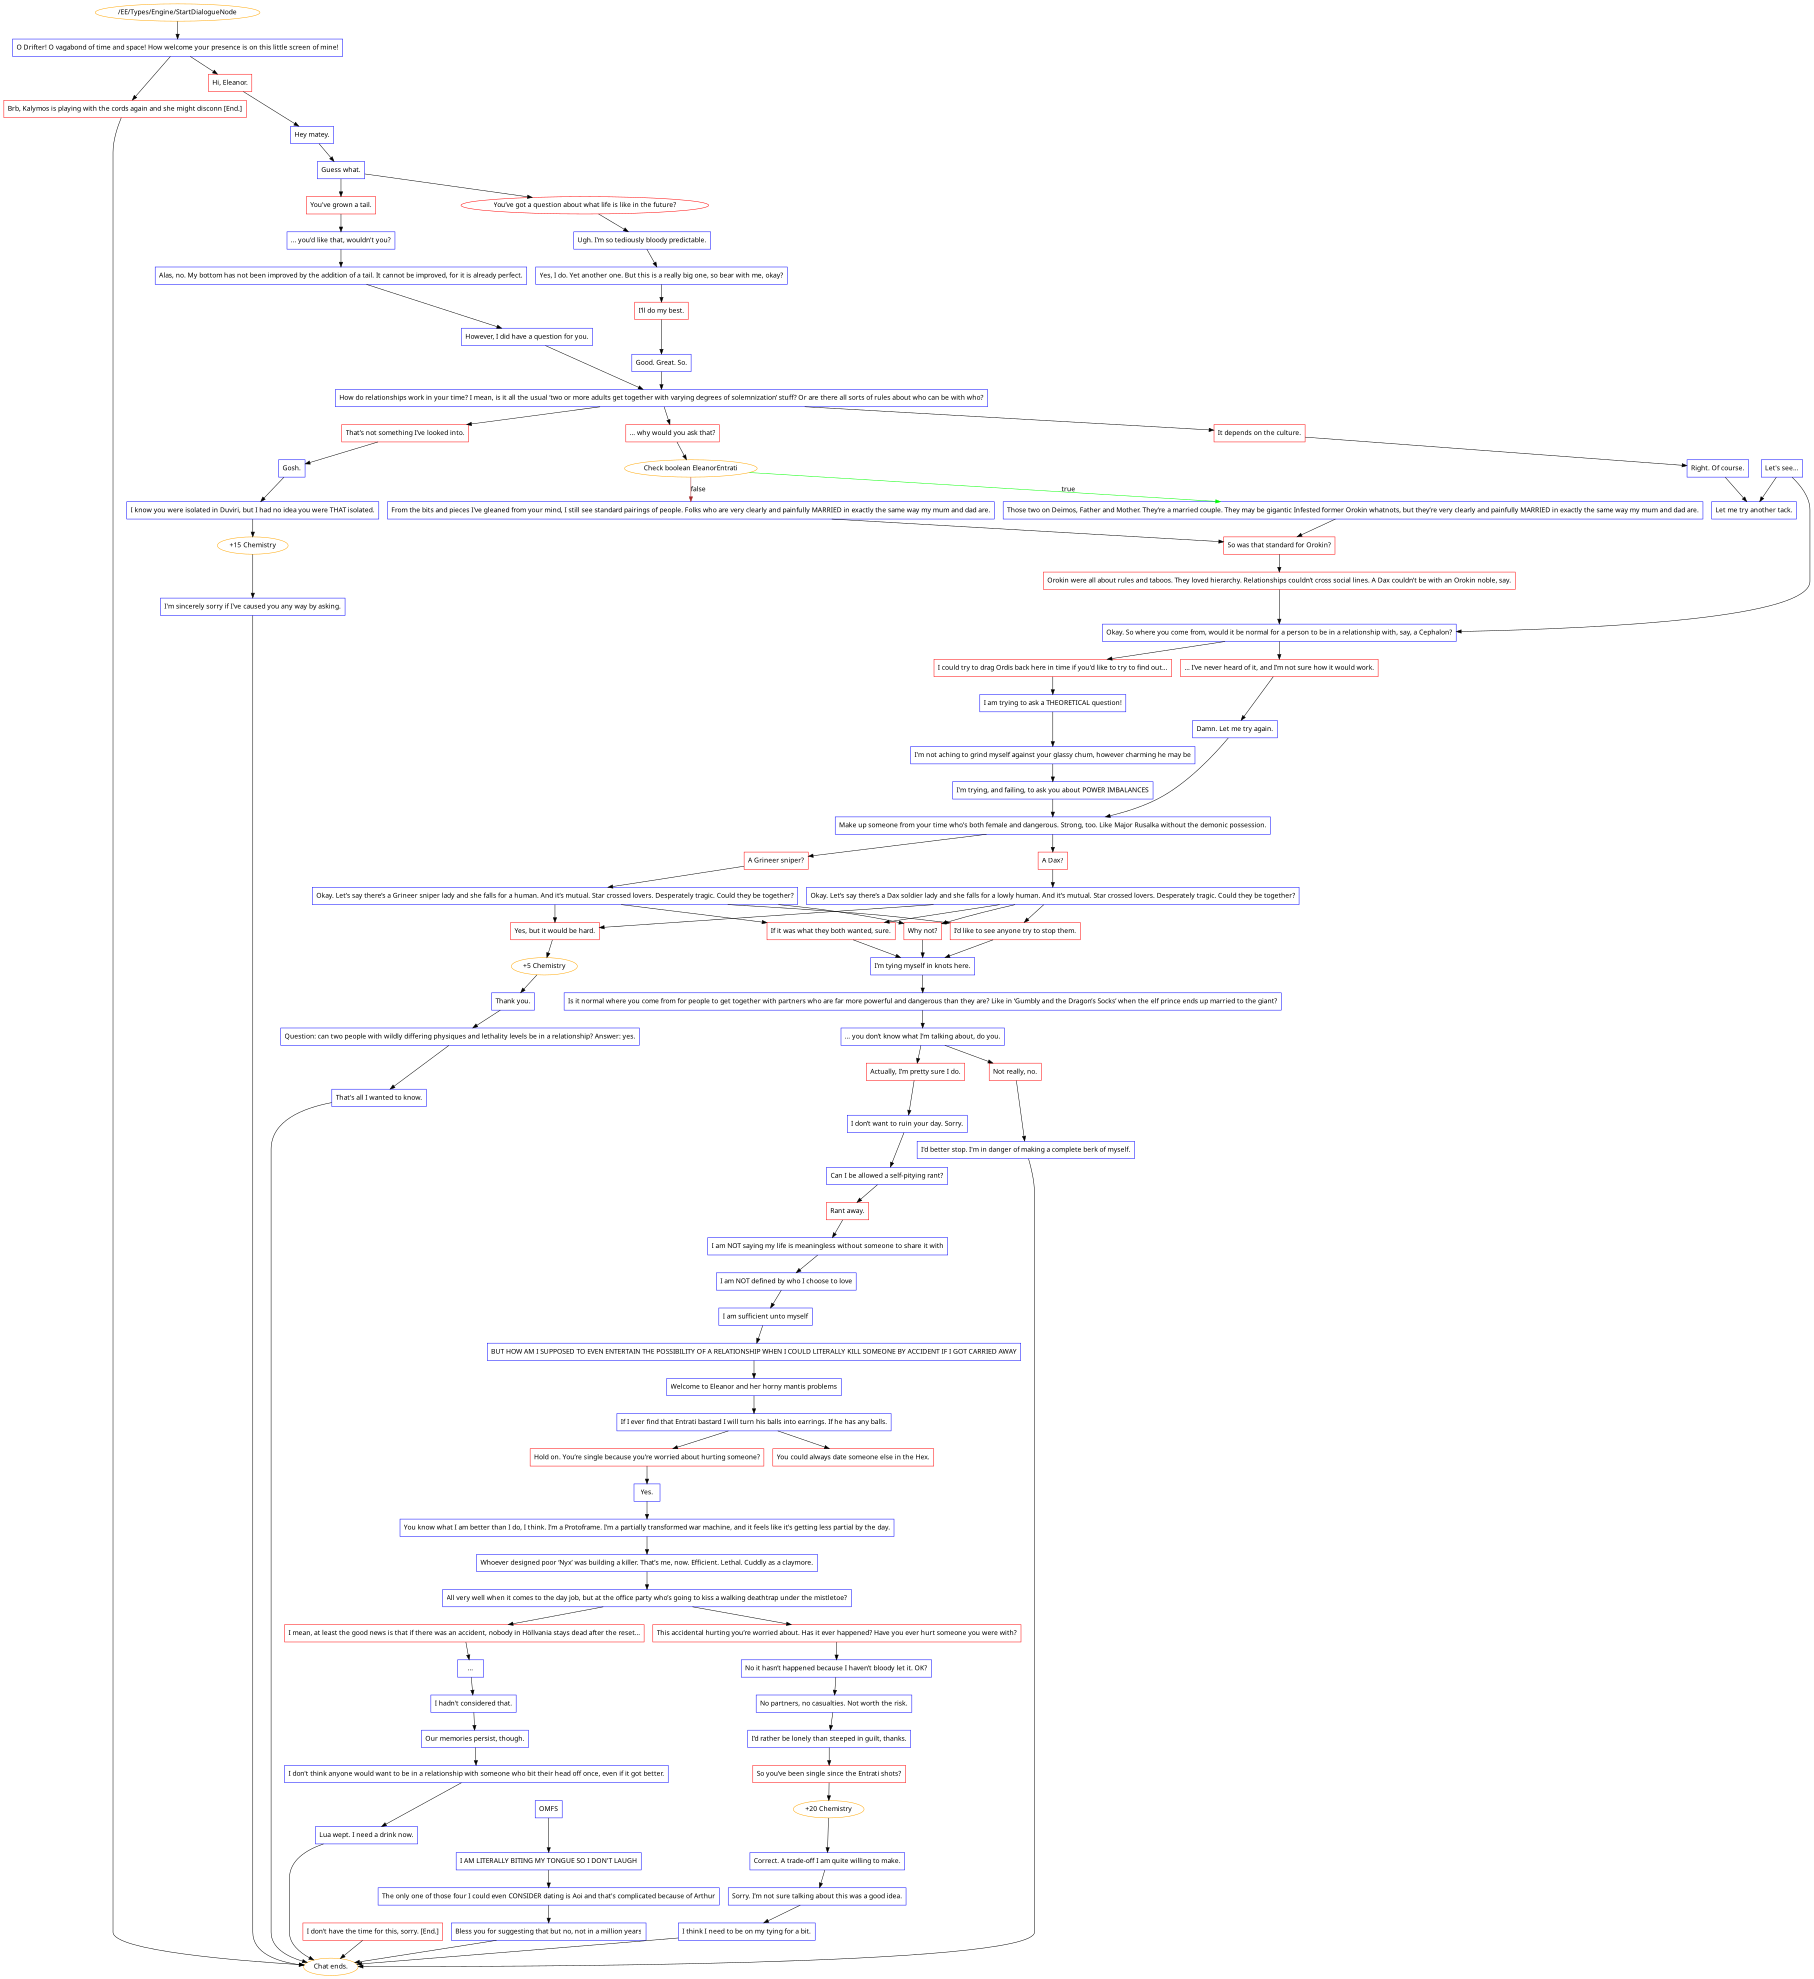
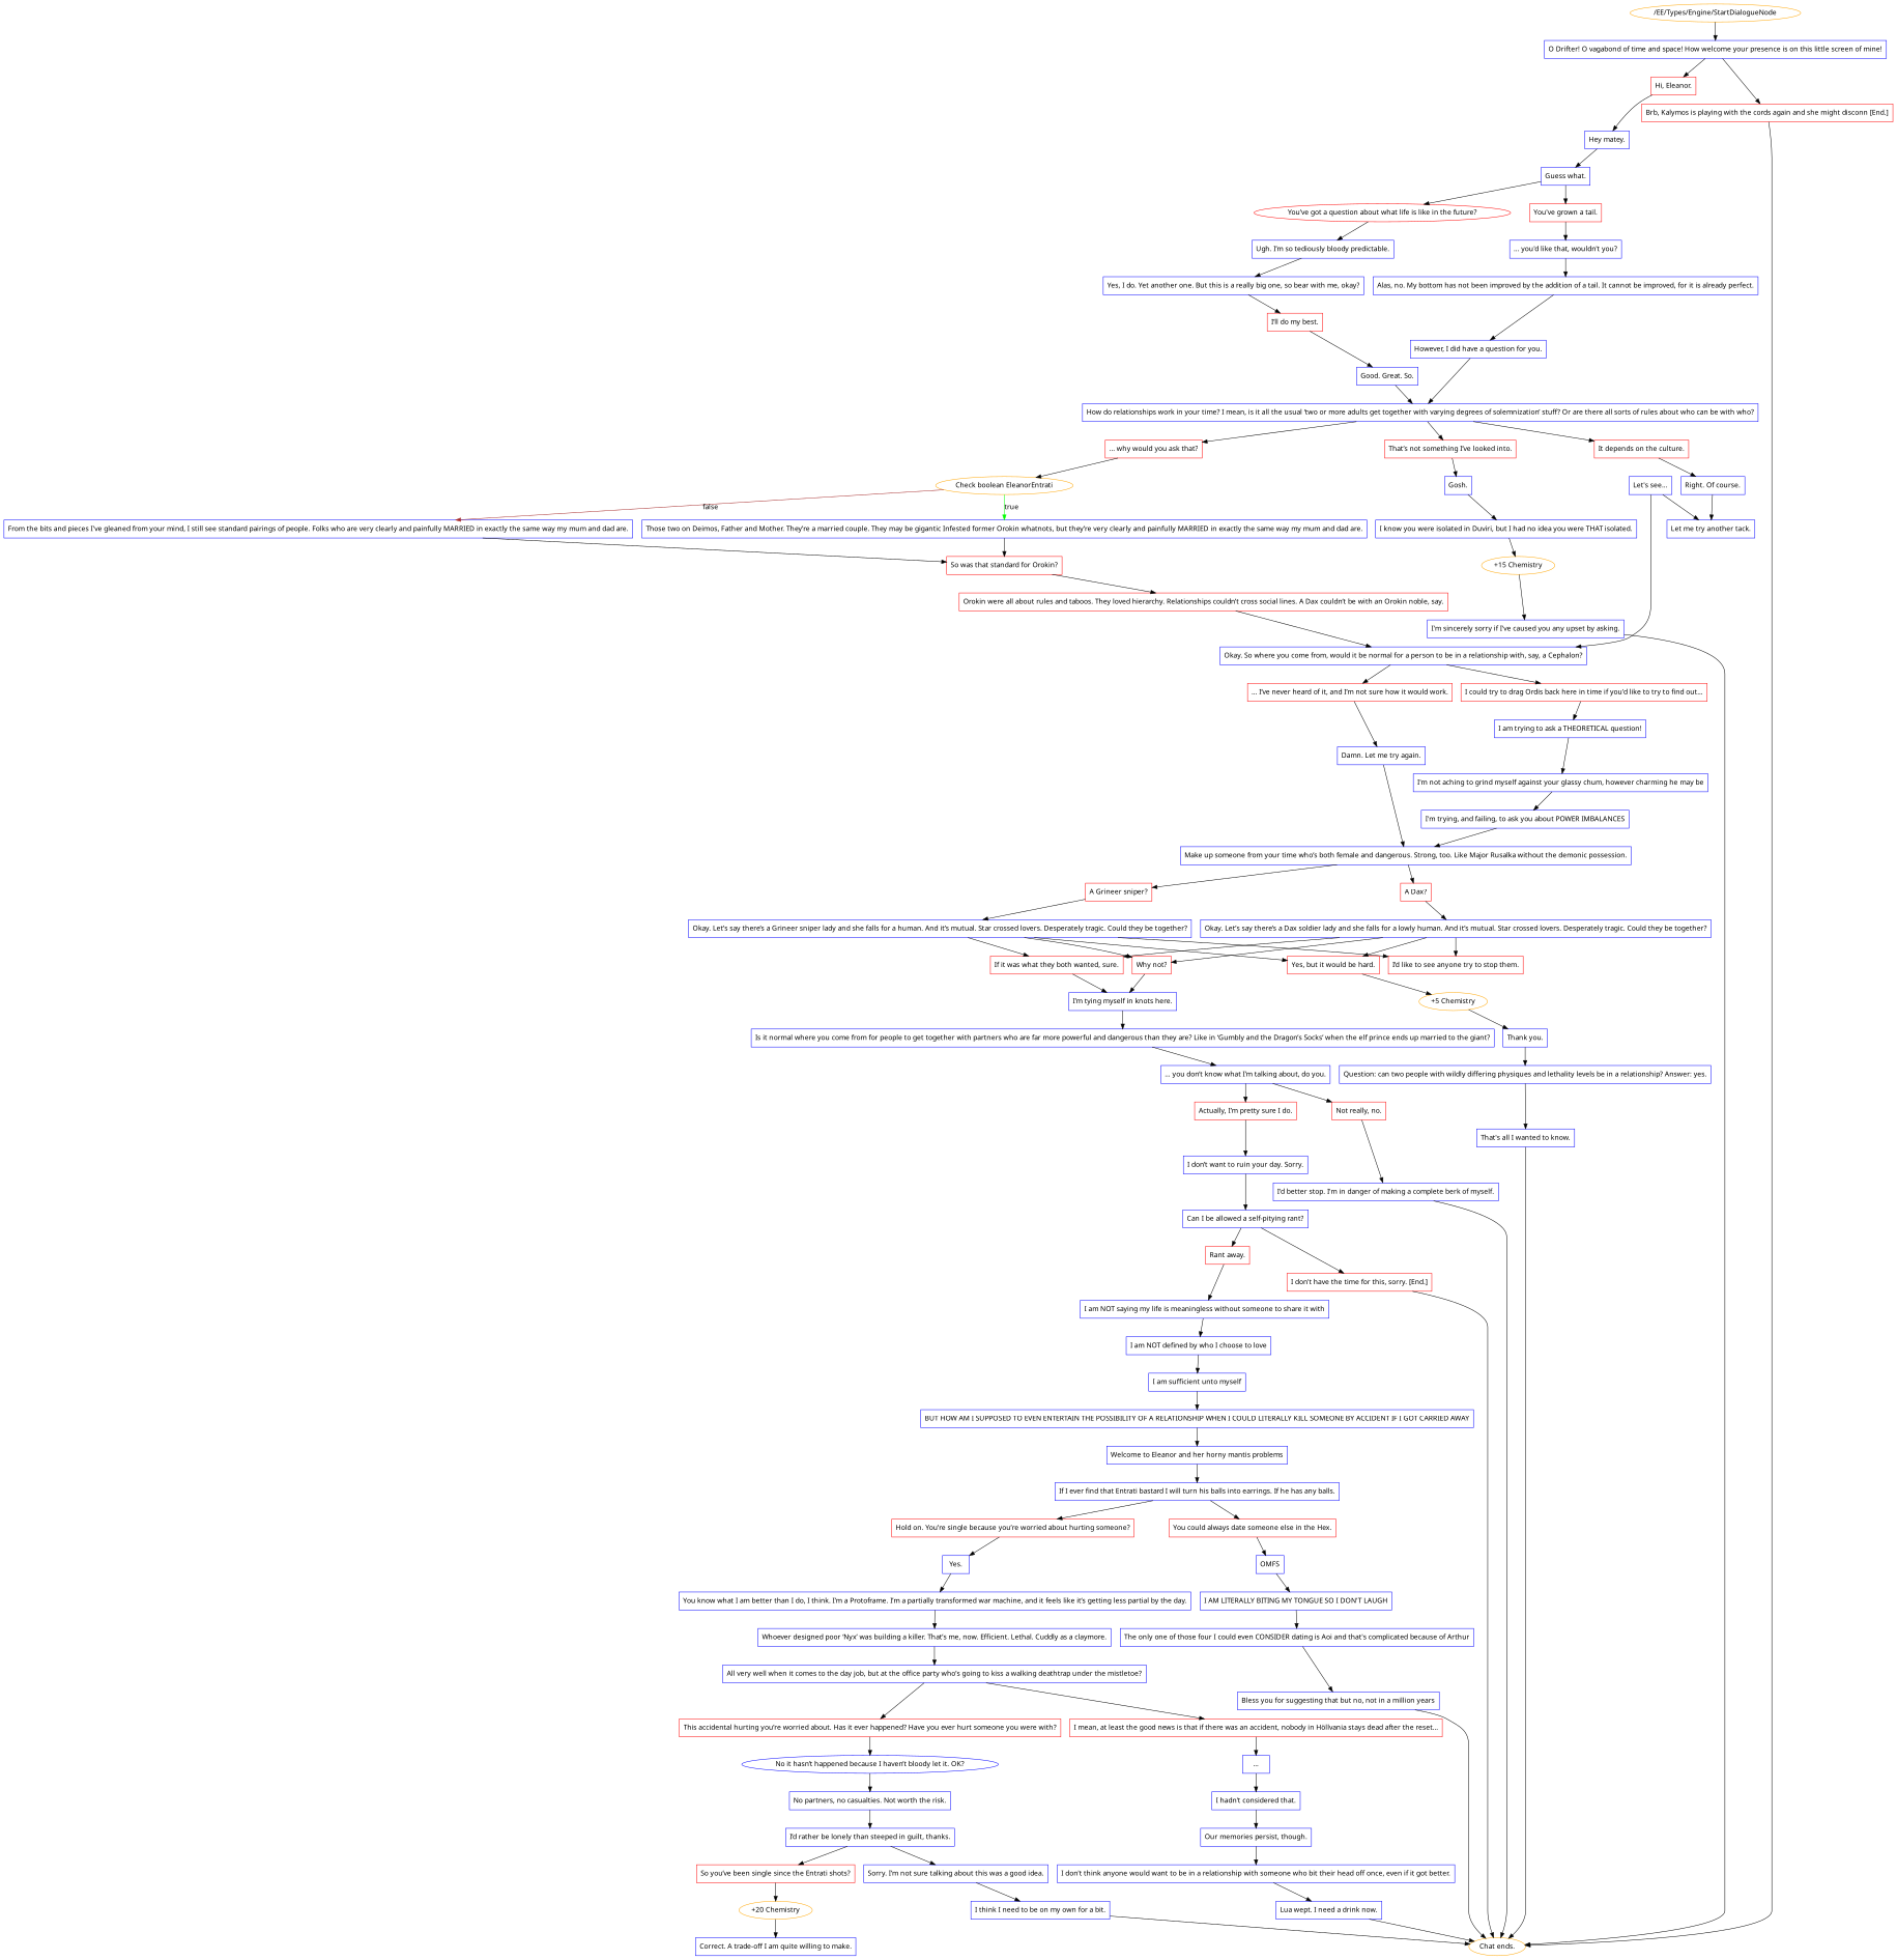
  digraph {
    fontname="Noto Sans"
    node [color=blue fontname="Noto Sans" shape=box]
    edge [fontname="Noto Sans"]
    n1 [color=orange label="/EE/Types/Engine/StartDialogueNode" shape=""]
    n2 [label="O Drifter! O vagabond of time and space! How welcome your presence is on this little screen of mine!"]
    n3 [color=red label="Hi, Eleanor."]
    n4 [color=red label="Brb, Kalymos is playing with the cords again and she might disconn [End.]"]
    n5 [label="Hey matey."]
    "Chat ends." [color=orange shape=""]
    n7 [label="Guess what."]
    n8 [color=red label="You’ve got a question about what life is like in the future?" shape=ellipse]
    n9 [color=red label="You've grown a tail."]
    n10 [label="Ugh. I’m so tediously bloody predictable."]
    n11 [label="... you'd like that, wouldn't you?"]
    n12 [label="Yes, I do. Yet another one. But this is a really big one, so bear with me, okay?"]
    n13 [label="Alas, no. My bottom has not been improved by the addition of a tail. It cannot be improved, for it is already perfect."]
    n14 [color=red label="I’ll do my best."]
    n15 [label="However, I did have a question for you."]
    n16 [label="Good. Great. So."]
    n17 [label="How do relationships work in your time? I mean, is it all the usual ‘two or more adults get together with varying degrees of solemnization’ stuff? Or are there all sorts of rules about who can be with who?"]
    n18 [color=red label="That’s not something I’ve looked into."]
    n19 [color=red label="It depends on the culture."]
    n20 [color=red label="… why would you ask that?"]
    n21 [label="Gosh."]
    n22 [label="Right. Of course."]
    n23 [color=orange label="Check boolean EleanorEntrati" shape=""]
    n24 [label="I know you were isolated in Duviri, but I had no idea you were THAT isolated."]
    n25 [label="Let me try another tack."]
    n26 [label="Those two on Deimos, Father and Mother. They’re a married couple. They may be gigantic Infested former Orokin whatnots, but they’re very clearly and painfully MARRIED in exactly the same way my mum and dad are."]
    n27 [label="From the bits and pieces I've gleaned from your mind, I still see standard pairings of people. Folks who are very clearly and painfully MARRIED in exactly the same way my mum and dad are."]
    n28 [color=orange label="+15 Chemistry" shape=""]
    n29 [color=red label="So was that standard for Orokin?"]
-   n30 [label="I'm sincerely sorry if I've caused you any way by asking."]
+   n30 [label="I'm sincerely sorry if I've caused you any upset by asking."]
    n31 [label="Let's see..."]
    n32 [label="Okay. So where you come from, would it be normal for a person to be in a relationship with, say, a Cephalon?"]
    n33 [color=red label="Orokin were all about rules and taboos. They loved hierarchy. Relationships couldn’t cross social lines. A Dax couldn’t be with an Orokin noble, say."]
    n34 [color=red label="I could try to drag Ordis back here in time if you'd like to try to find out..."]
    n35 [color=red label="… I’ve never heard of it, and I’m not sure how it would work."]
    n36 [label="I am trying to ask a THEORETICAL question!"]
    n37 [label="Damn. Let me try again."]
    n38 [label="I'm not aching to grind myself against your glassy chum, however charming he may be"]
    n39 [label="Make up someone from your time who’s both female and dangerous. Strong, too. Like Major Rusalka without the demonic possession."]
    n40 [label="I'm trying, and failing, to ask you about POWER IMBALANCES"]
    n41 [color=red label="A Grineer sniper?"]
    n42 [color=red label="A Dax?"]
    n43 [label="Okay. Let’s say there’s a Grineer sniper lady and she falls for a human. And it’s mutual. Star crossed lovers. Desperately tragic. Could they be together?"]
    n44 [label="Okay. Let’s say there’s a Dax soldier lady and she falls for a lowly human. And it’s mutual. Star crossed lovers. Desperately tragic. Could they be together?"]
    n45 [color=red label="If it was what they both wanted, sure."]
    n46 [color=red label="Why not?"]
    n47 [color=red label="I’d like to see anyone try to stop them."]
    n48 [color=red label="Yes, but it would be hard."]
    n49 [label="I’m tying myself in knots here."]
    n50 [color=orange label="+5 Chemistry" shape=""]
    n51 [label="Is it normal where you come from for people to get together with partners who are far more powerful and dangerous than they are? Like in ‘Gumbly and the Dragon’s Socks’ when the elf prince ends up married to the giant?"]
    n52 [label="Thank you."]
    n53 [label="… you don’t know what I’m talking about, do you."]
    n54 [label="Question: can two people with wildly differing physiques and lethality levels be in a relationship? Answer: yes."]
    n55 [color=red label="Actually, I’m pretty sure I do."]
    n56 [color=red label="Not really, no."]
    n57 [label="That's all I wanted to know."]
    n58 [label="I don’t want to ruin your day. Sorry."]
    n59 [label="I'd better stop. I'm in danger of making a complete berk of myself."]
    n60 [label="Can I be allowed a self-pitying rant?"]
    n61 [color=red label="Rant away."]
    n62 [color=red label="I don't have the time for this, sorry. [End.]"]
    n63 [label="I am NOT saying my life is meaningless without someone to share it with"]
    n64 [label="I am NOT defined by who I choose to love"]
    n65 [label="I am sufficient unto myself"]
    n66 [label="BUT HOW AM I SUPPOSED TO EVEN ENTERTAIN THE POSSIBILITY OF A RELATIONSHIP WHEN I COULD LITERALLY KILL SOMEONE BY ACCIDENT IF I GOT CARRIED AWAY"]
    n67 [label="Welcome to Eleanor and her horny mantis problems"]
    n68 [label="If I ever find that Entrati bastard I will turn his balls into earrings. If he has any balls."]
    n69 [color=red label="You could always date someone else in the Hex."]
    n70 [color=red label="Hold on. You’re single because you’re worried about hurting someone?"]
    n71 [label=OMFS]
    n72 [label="Yes."]
    n73 [label="I AM LITERALLY BITING MY TONGUE SO I DON'T LAUGH"]
    n74 [label="You know what I am better than I do, I think. I’m a Protoframe. I’m a partially transformed war machine, and it feels like it’s getting less partial by the day."]
    n75 [label="The only one of those four I could even CONSIDER dating is Aoi and that's complicated because of Arthur"]
    n76 [label="Whoever designed poor ‘Nyx’ was building a killer. That’s me, now. Efficient. Lethal. Cuddly as a claymore."]
    n77 [label="Bless you for suggesting that but no, not in a million years"]
    n78 [label="All very well when it comes to the day job, but at the office party who’s going to kiss a walking deathtrap under the mistletoe?"]
    n79 [color=red label="This accidental hurting you’re worried about. Has it ever happened? Have you ever hurt someone you were with?"]
    n80 [color=red label="I mean, at least the good news is that if there was an accident, nobody in Höllvania stays dead after the reset..."]
-   n81 [label="No it hasn’t happened because I haven’t bloody let it. OK?"]
+   n81 [label="No it hasn’t happened because I haven’t bloody let it. OK?" shape=ellipse]
    n82 [label="..."]
    n83 [label="No partners, no casualties. Not worth the risk."]
    n84 [label="I hadn't considered that."]
    n85 [label="I’d rather be lonely than steeped in guilt, thanks."]
    n86 [label="Our memories persist, though."]
    n87 [color=red label="So you’ve been single since the Entrati shots?"]
    n88 [label="I don't think anyone would want to be in a relationship with someone who bit their head off once, even if it got better."]
    n89 [color=orange label="+20 Chemistry" shape=""]
    n90 [label="Lua wept. I need a drink now."]
    n91 [label="Correct. A trade-off I am quite willing to make."]
    n92 [label="Sorry. I’m not sure talking about this was a good idea."]
-   n93 [label="I think I need to be on my tying for a bit."]
+   n93 [label="I think I need to be on my own for a bit."]
    n1 -> n2
    n2 -> n3
    n2 -> n4
    n3 -> n5
    n4 -> "Chat ends."
    n5 -> n7
    n7 -> n8
    n7 -> n9
    n8 -> n10
    n9 -> n11
    n10 -> n12
    n11 -> n13
    n12 -> n14
    n13 -> n15
    n14 -> n16
    n15 -> n17
    n16 -> n17
    n17 -> n18
    n17 -> n19
    n17 -> n20
    n18 -> n21
    n19 -> n22
    n20 -> n23
    n21 -> n24
    n22 -> n25
    n23 -> n26 [color=green label=true]
    n23 -> n27 [color=brown label=false]
    n24 -> n28
    n26 -> n29
    n27 -> n29
    n28 -> n30
    n29 -> n33
    n30 -> "Chat ends."
    n31 -> n25
    n31 -> n32
    n32 -> n34
    n32 -> n35
    n33 -> n32
    n34 -> n36
    n35 -> n37
    n36 -> n38
    n37 -> n39
    n38 -> n40
    n39 -> n41
    n39 -> n42
    n40 -> n39
    n41 -> n43
    n42 -> n44
    n43 -> n45
    n43 -> n46
    n43 -> n47
    n43 -> n48
    n44 -> n45
    n44 -> n46
    n44 -> n47
    n44 -> n48
    n45 -> n49
    n46 -> n49
-   n47 -> n49
    n48 -> n50
    n49 -> n51
    n50 -> n52
    n51 -> n53
    n52 -> n54
    n53 -> n55
    n53 -> n56
    n54 -> n57
    n55 -> n58
    n56 -> n59
    n57 -> "Chat ends."
    n58 -> n60
    n59 -> "Chat ends."
    n60 -> n61
+   n60 -> n62
    n61 -> n63
    n62 -> "Chat ends."
    n63 -> n64
    n64 -> n65
    n65 -> n66
    n66 -> n67
    n67 -> n68
    n68 -> n69
    n68 -> n70
+   n69 -> n71
    n70 -> n72
    n71 -> n73
    n72 -> n74
    n73 -> n75
    n74 -> n76
    n75 -> n77
    n76 -> n78
    n77 -> "Chat ends."
    n78 -> n79
    n78 -> n80
    n79 -> n81
    n80 -> n82
    n81 -> n83
    n82 -> n84
    n83 -> n85
    n84 -> n86
    n85 -> n87
    n86 -> n88
    n87 -> n89
    n88 -> n90
    n89 -> n91
    n90 -> "Chat ends."
-   n91 -> n92
+   n85 -> n92
    n92 -> n93
    n93 -> "Chat ends."
  }
